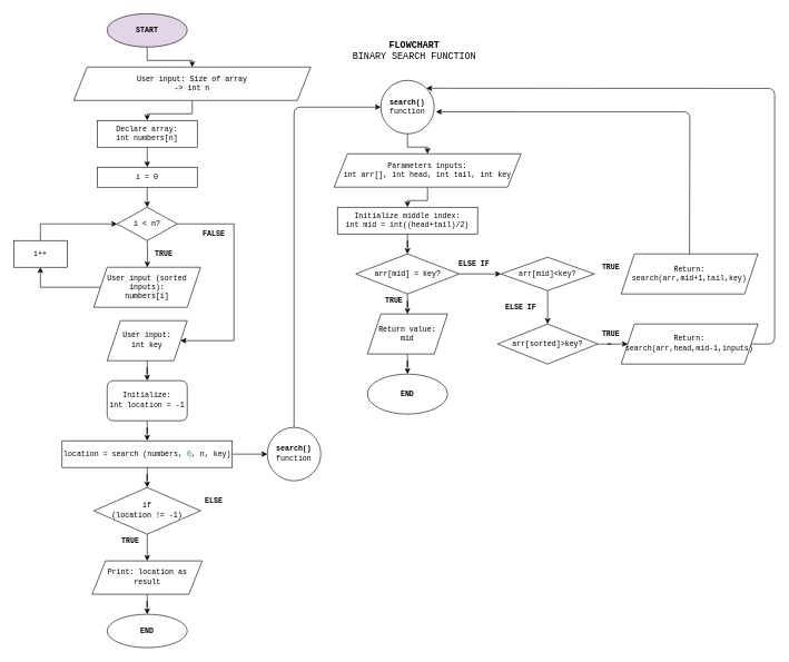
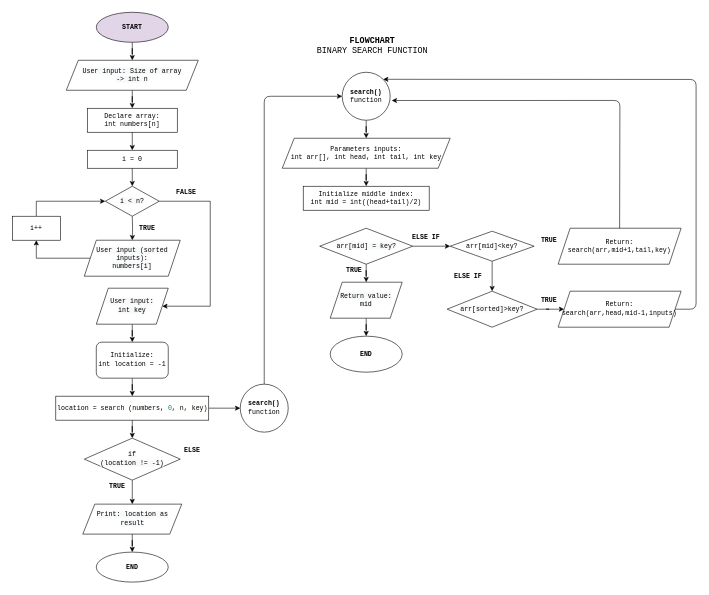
  <mxCell id="0" />
  <mxCell id="1" parent="0" />
  <mxCell id="2" value="" style="edgeStyle=orthogonalEdgeStyle;rounded=0;orthogonalLoop=1;jettySize=auto;html=1;entryX=0.5;entryY=0;entryDx=0;entryDy=0;" edge="1" parent="1" source="3" target="22"><mxGeometry relative="1" as="geometry" /></mxCell>
  <mxCell id="3" value="&lt;b&gt;START&lt;/b&gt;" style="ellipse;whiteSpace=wrap;html=1;fontFamily=Courier New;fontSize=11;fillColor=#e1d5e7;" vertex="1" parent="1"><mxGeometry x="160" y="20" width="120" height="50" as="geometry" /></mxCell>
  <mxCell id="4" value="" style="edgeStyle=orthogonalEdgeStyle;rounded=0;orthogonalLoop=1;jettySize=auto;html=1;exitX=0.5;exitY=1;exitDx=0;exitDy=0;" edge="1" parent="1" source="22" target="6"><mxGeometry relative="1" as="geometry" /></mxCell>
  <mxCell id="5" value="" style="edgeStyle=orthogonalEdgeStyle;rounded=0;orthogonalLoop=1;jettySize=auto;html=1;fontFamily=Courier New;fontSize=11;exitX=0.5;exitY=1;exitDx=0;exitDy=0;entryX=0.5;entryY=0;entryDx=0;entryDy=0;" edge="1" parent="1" source="23" target="27"><mxGeometry relative="1" as="geometry"><mxPoint x="220" y="300" as="sourcePoint" /><mxPoint x="220" y="320" as="targetPoint" /></mxGeometry></mxCell>
  <mxCell id="6" value="Declare array:&lt;br style=&quot;font-size: 11px&quot;&gt;int numbers[n]" style="whiteSpace=wrap;html=1;fontFamily=Courier New;fontSize=11;" vertex="1" parent="1"><mxGeometry x="145" y="180" width="150" height="40" as="geometry" /></mxCell>
  <mxCell id="7" value="" style="edgeStyle=orthogonalEdgeStyle;rounded=0;orthogonalLoop=1;jettySize=auto;html=1;fontFamily=Courier New;fontSize=11;entryX=0.5;entryY=0;entryDx=0;entryDy=0;" edge="1" parent="1" target="28"><mxGeometry relative="1" as="geometry"><mxPoint x="220" y="360" as="sourcePoint" /><mxPoint x="220" y="400" as="targetPoint" /></mxGeometry></mxCell>
  <mxCell id="8" value="" style="edgeStyle=orthogonalEdgeStyle;rounded=0;orthogonalLoop=1;jettySize=auto;html=1;fontFamily=Courier New;fontSize=11;entryX=1;entryY=0.5;entryDx=0;entryDy=0;exitX=1;exitY=0.5;exitDx=0;exitDy=0;" edge="1" parent="1" source="27" target="29"><mxGeometry relative="1" as="geometry"><mxPoint x="280" y="350" as="sourcePoint" /><mxPoint x="280" y="510" as="targetPoint" /><Array as="points"><mxPoint x="350" y="335" /><mxPoint x="350" y="510" /></Array></mxGeometry></mxCell>
  <mxCell id="9" value="" style="edgeStyle=orthogonalEdgeStyle;rounded=0;orthogonalLoop=1;jettySize=auto;html=1;fontFamily=Courier New;fontSize=11;exitX=0;exitY=0.5;exitDx=0;exitDy=0;" edge="1" parent="1" source="28" target="12"><mxGeometry relative="1" as="geometry"><mxPoint x="160" y="430" as="sourcePoint" /><Array as="points"><mxPoint x="60" y="430" /></Array></mxGeometry></mxCell>
  <mxCell id="10" value="" style="edgeStyle=orthogonalEdgeStyle;rounded=0;orthogonalLoop=1;jettySize=auto;html=1;fontFamily=Courier New;fontSize=11;exitX=0.5;exitY=1;exitDx=0;exitDy=0;" edge="1" parent="1" source="29" target="14"><mxGeometry relative="1" as="geometry"><mxPoint x="220" y="540" as="sourcePoint" /></mxGeometry></mxCell>
  <mxCell id="11" style="edgeStyle=orthogonalEdgeStyle;rounded=0;orthogonalLoop=1;jettySize=auto;html=1;fontFamily=Courier New;fontSize=11;entryX=0;entryY=0.5;entryDx=0;entryDy=0;exitX=0.5;exitY=0;exitDx=0;exitDy=0;" edge="1" parent="1" source="12" target="27"><mxGeometry relative="1" as="geometry"><mxPoint x="170" y="330" as="targetPoint" /><Array as="points"><mxPoint x="60" y="335" /></Array></mxGeometry></mxCell>
  <mxCell id="12" value="i++" style="whiteSpace=wrap;html=1;fontFamily=Courier New;fontSize=11;" vertex="1" parent="1"><mxGeometry x="20" y="360" width="80" height="40" as="geometry" /></mxCell>
  <mxCell id="13" value="" style="edgeStyle=orthogonalEdgeStyle;rounded=0;orthogonalLoop=1;jettySize=auto;html=1;fontFamily=Courier New;fontSize=11;" edge="1" parent="1" source="14" target="17"><mxGeometry relative="1" as="geometry" /></mxCell>
  <mxCell id="14" value="Initialize:&lt;br&gt;int location = -1" style="whiteSpace=wrap;html=1;fontFamily=Courier New;fontSize=11;rounded=1;" vertex="1" parent="1"><mxGeometry x="160" y="570" width="120" height="60" as="geometry" /></mxCell>
  <mxCell id="15" value="" style="edgeStyle=orthogonalEdgeStyle;rounded=0;orthogonalLoop=1;jettySize=auto;html=1;fontFamily=Courier New;fontSize=11;entryX=0.5;entryY=0;entryDx=0;entryDy=0;" edge="1" parent="1" source="17" target="42"><mxGeometry relative="1" as="geometry"><mxPoint x="220" y="730" as="targetPoint" /></mxGeometry></mxCell>
  <mxCell id="16" value="" style="edgeStyle=orthogonalEdgeStyle;rounded=0;orthogonalLoop=1;jettySize=auto;html=1;fontFamily=Courier New;fontSize=11;" edge="1" parent="1" source="17" target="31"><mxGeometry relative="1" as="geometry" /></mxCell>
  <mxCell id="17" value="location = search&amp;nbsp;&lt;font style=&quot;font-size: 11px&quot;&gt;&lt;span style=&quot;background-color: rgb(255 , 255 , 254) ; font-family: &amp;#34;consolas&amp;#34; , &amp;#34;courier new&amp;#34; , monospace&quot;&gt;(numbers, &lt;/span&gt;&lt;span style=&quot;font-family: &amp;#34;consolas&amp;#34; , &amp;#34;courier new&amp;#34; , monospace ; color: rgb(9 , 136 , 90)&quot;&gt;0&lt;/span&gt;&lt;span style=&quot;background-color: rgb(255 , 255 , 254) ; font-family: &amp;#34;consolas&amp;#34; , &amp;#34;courier new&amp;#34; , monospace&quot;&gt;, n, key)&lt;/span&gt;&lt;/font&gt;" style="whiteSpace=wrap;html=1;fontFamily=Courier New;fontSize=11;" vertex="1" parent="1"><mxGeometry x="92.5" y="660" width="255" height="40" as="geometry" /></mxCell>
  <mxCell id="18" value="" style="edgeStyle=orthogonalEdgeStyle;rounded=0;orthogonalLoop=1;jettySize=auto;html=1;fontFamily=Courier New;fontSize=11;exitX=0.5;exitY=1;exitDx=0;exitDy=0;entryX=0.5;entryY=0;entryDx=0;entryDy=0;entryPerimeter=0;" edge="1" parent="1" source="42" target="43"><mxGeometry relative="1" as="geometry"><mxPoint x="220" y="790" as="sourcePoint" /><mxPoint x="220" y="830" as="targetPoint" /><Array as="points" /></mxGeometry></mxCell>
  <mxCell id="19" value="" style="edgeStyle=orthogonalEdgeStyle;rounded=0;orthogonalLoop=1;jettySize=auto;html=1;fontFamily=Courier New;fontSize=11;exitX=0.5;exitY=1;exitDx=0;exitDy=0;" edge="1" parent="1" source="43" target="30"><mxGeometry relative="1" as="geometry"><mxPoint x="220" y="890" as="sourcePoint" /></mxGeometry></mxCell>
  <mxCell id="20" value="TRUE" style="text;html=1;strokeColor=none;fillColor=none;align=center;verticalAlign=middle;whiteSpace=wrap;rounded=0;fontFamily=Courier New;fontSize=11;fontStyle=1" vertex="1" parent="1"><mxGeometry x="175" y="800" width="40" height="20" as="geometry" /></mxCell>
  <mxCell id="21" value="ELSE" style="text;html=1;strokeColor=none;fillColor=none;align=center;verticalAlign=middle;whiteSpace=wrap;rounded=0;fontFamily=Courier New;fontSize=11;fontStyle=1" vertex="1" parent="1"><mxGeometry x="300" y="740" width="40" height="20" as="geometry" /></mxCell>
- <mxCell id="22" value="&lt;p&gt;&lt;span style=&quot;color: rgb(0 , 0 , 0) ; font-family: &amp;#34;courier new&amp;#34; ; font-size: 11px ; font-style: normal ; font-weight: 400 ; letter-spacing: normal ; text-align: center ; text-indent: 0px ; text-transform: none ; word-spacing: 0px ; background-color: rgb(248 , 249 , 250) ; display: inline ; float: none&quot;&gt;User input: Size of array&lt;br&gt;&lt;/span&gt;&lt;span style=&quot;color: rgb(0 , 0 , 0) ; font-family: &amp;#34;courier new&amp;#34; ; font-size: 11px ; font-style: normal ; font-weight: 400 ; letter-spacing: normal ; text-align: center ; text-indent: 0px ; text-transform: none ; word-spacing: 0px ; background-color: rgb(248 , 249 , 250) ; display: inline ; float: none&quot;&gt;-&amp;gt; int n&lt;/span&gt;&lt;/p&gt;" style="shape=parallelogram;perimeter=parallelogramPerimeter;whiteSpace=wrap;html=1;fixedSize=1;fontFamily=Courier New;fontSize=11;" vertex="1" parent="1"><mxGeometry x="110" y="100" width="355" height="50" as="geometry" /></mxCell>
+ <mxCell id="22" value="&lt;p&gt;&lt;span style=&quot;color: rgb(0 , 0 , 0) ; font-family: &amp;#34;courier new&amp;#34; ; font-size: 11px ; font-style: normal ; font-weight: 400 ; letter-spacing: normal ; text-align: center ; text-indent: 0px ; text-transform: none ; word-spacing: 0px ; background-color: rgb(248 , 249 , 250) ; display: inline ; float: none&quot;&gt;User input: Size of array&lt;br&gt;&lt;/span&gt;&lt;span style=&quot;color: rgb(0 , 0 , 0) ; font-family: &amp;#34;courier new&amp;#34; ; font-size: 11px ; font-style: normal ; font-weight: 400 ; letter-spacing: normal ; text-align: center ; text-indent: 0px ; text-transform: none ; word-spacing: 0px ; background-color: rgb(248 , 249 , 250) ; display: inline ; float: none&quot;&gt;-&amp;gt; int n&lt;/span&gt;&lt;/p&gt;" style="shape=parallelogram;perimeter=parallelogramPerimeter;whiteSpace=wrap;html=1;fixedSize=1;fontFamily=Courier New;fontSize=11;" vertex="1" parent="1"><mxGeometry x="110" y="100" width="220" height="50" as="geometry" /></mxCell>
  <mxCell id="23" value="i = 0" style="whiteSpace=wrap;html=1;fontFamily=Courier New;fontSize=11;" vertex="1" parent="1"><mxGeometry x="145" y="250" width="150" height="30" as="geometry" /></mxCell>
  <mxCell id="24" value="" style="edgeStyle=orthogonalEdgeStyle;rounded=0;orthogonalLoop=1;jettySize=auto;html=1;exitX=0.5;exitY=1;exitDx=0;exitDy=0;entryX=0.5;entryY=0;entryDx=0;entryDy=0;" edge="1" parent="1" source="6" target="23"><mxGeometry relative="1" as="geometry"><mxPoint x="230" y="220" as="sourcePoint" /><mxPoint x="230" y="250" as="targetPoint" /></mxGeometry></mxCell>
  <mxCell id="25" value="&lt;b&gt;TRUE&lt;/b&gt;" style="text;html=1;strokeColor=none;fillColor=none;align=center;verticalAlign=middle;whiteSpace=wrap;rounded=0;fontFamily=Courier New;fontSize=11;" vertex="1" parent="1"><mxGeometry x="225" y="370" width="40" height="20" as="geometry" /></mxCell>
- <mxCell id="26" value="&lt;b&gt;FALSE&lt;/b&gt;" style="text;html=1;strokeColor=none;fillColor=none;align=center;verticalAlign=middle;whiteSpace=wrap;rounded=0;fontFamily=Courier New;fontSize=11;" vertex="1" parent="1"><mxGeometry x="300" y="340" width="40" height="20" as="geometry" /></mxCell>
+ <mxCell id="26" value="&lt;b&gt;FALSE&lt;/b&gt;" style="text;html=1;strokeColor=none;fillColor=none;align=center;verticalAlign=middle;whiteSpace=wrap;rounded=0;fontFamily=Courier New;fontSize=11;" vertex="1" parent="1"><mxGeometry x="290" y="310" width="40" height="20" as="geometry" /></mxCell>
  <mxCell id="27" value="&#10;&#10;&lt;span style=&quot;color: rgb(0, 0, 0); font-family: &amp;quot;courier new&amp;quot;; font-size: 11px; font-style: normal; font-weight: 400; letter-spacing: normal; text-align: center; text-indent: 0px; text-transform: none; word-spacing: 0px; background-color: rgb(248, 249, 250); display: inline; float: none;&quot;&gt;i &amp;lt; n?&lt;/span&gt;&#10;&#10;" style="rhombus;whiteSpace=wrap;html=1;fontFamily=Courier New;fontSize=11;" vertex="1" parent="1"><mxGeometry x="175" y="310" width="90" height="50" as="geometry" /></mxCell>
  <mxCell id="28" value="&lt;span style=&quot;color: rgb(0 , 0 , 0) ; font-family: &amp;#34;courier new&amp;#34; ; font-size: 11px ; font-style: normal ; font-weight: 400 ; letter-spacing: normal ; text-align: center ; text-indent: 0px ; text-transform: none ; word-spacing: 0px ; background-color: rgb(248 , 249 , 250) ; display: inline ; float: none&quot;&gt;User input (sorted inputs):&lt;/span&gt;&lt;br style=&quot;color: rgb(0 , 0 , 0) ; font-family: &amp;#34;courier new&amp;#34; ; font-size: 11px ; font-style: normal ; font-weight: 400 ; letter-spacing: normal ; text-align: center ; text-indent: 0px ; text-transform: none ; word-spacing: 0px ; background-color: rgb(248 , 249 , 250)&quot;&gt;&lt;span style=&quot;color: rgb(0 , 0 , 0) ; font-family: &amp;#34;courier new&amp;#34; ; font-size: 11px ; font-style: normal ; font-weight: 400 ; letter-spacing: normal ; text-align: center ; text-indent: 0px ; text-transform: none ; word-spacing: 0px ; background-color: rgb(248 , 249 , 250) ; display: inline ; float: none&quot;&gt;numbers[i]&lt;/span&gt;" style="shape=parallelogram;perimeter=parallelogramPerimeter;whiteSpace=wrap;html=1;fixedSize=1;fontFamily=Courier New;fontSize=11;" vertex="1" parent="1"><mxGeometry x="140" y="400" width="160" height="60" as="geometry" /></mxCell>
  <mxCell id="29" value="&#10;&#10;&lt;span style=&quot;color: rgb(0, 0, 0); font-family: &amp;quot;courier new&amp;quot;; font-size: 11px; font-style: normal; font-weight: 400; letter-spacing: normal; text-align: center; text-indent: 0px; text-transform: none; word-spacing: 0px; background-color: rgb(248, 249, 250); display: inline; float: none;&quot;&gt;User input:&lt;/span&gt;&lt;br style=&quot;color: rgb(0, 0, 0); font-family: &amp;quot;courier new&amp;quot;; font-size: 11px; font-style: normal; font-weight: 400; letter-spacing: normal; text-align: center; text-indent: 0px; text-transform: none; word-spacing: 0px; background-color: rgb(248, 249, 250);&quot;&gt;&lt;span style=&quot;color: rgb(0, 0, 0); font-family: &amp;quot;courier new&amp;quot;; font-size: 11px; font-style: normal; font-weight: 400; letter-spacing: normal; text-align: center; text-indent: 0px; text-transform: none; word-spacing: 0px; background-color: rgb(248, 249, 250); display: inline; float: none;&quot;&gt;int key&lt;/span&gt;&#10;&#10;" style="shape=parallelogram;perimeter=parallelogramPerimeter;whiteSpace=wrap;html=1;fixedSize=1;fontFamily=Courier New;fontSize=11;" vertex="1" parent="1"><mxGeometry x="160" y="480" width="120" height="60" as="geometry" /></mxCell>
  <mxCell id="30" value="&lt;b&gt;END&lt;/b&gt;" style="ellipse;whiteSpace=wrap;html=1;fontFamily=Courier New;fontSize=11;" vertex="1" parent="1"><mxGeometry x="160" y="920" width="120" height="50" as="geometry" /></mxCell>
  <mxCell id="31" value="&lt;b&gt;search()&lt;/b&gt; function" style="ellipse;whiteSpace=wrap;html=1;aspect=fixed;fontFamily=Courier New;fontSize=11;" vertex="1" parent="1"><mxGeometry x="400" y="640" width="80" height="80" as="geometry" /></mxCell>
  <mxCell id="32" value="&lt;font style=&quot;font-size: 14px&quot;&gt;&lt;b&gt;FLOWCHART&lt;br&gt;&lt;/b&gt;BINARY SEARCH FUNCTION&lt;br&gt;&lt;/font&gt;" style="text;html=1;align=center;verticalAlign=middle;resizable=0;points=[];autosize=1;fontSize=11;fontFamily=Courier New;" vertex="1" parent="1"><mxGeometry x="520" y="60" width="200" height="30" as="geometry" /></mxCell>
  <mxCell id="33" value="" style="edgeStyle=orthogonalEdgeStyle;rounded=0;orthogonalLoop=1;jettySize=auto;html=1;fontFamily=Courier New;fontSize=11;" edge="1" parent="1" source="34" target="36"><mxGeometry relative="1" as="geometry" /></mxCell>
  <mxCell id="34" value="&lt;b&gt;search()&lt;/b&gt; function" style="ellipse;whiteSpace=wrap;html=1;aspect=fixed;fontFamily=Courier New;fontSize=11;" vertex="1" parent="1"><mxGeometry x="570" y="120" width="80" height="80" as="geometry" /></mxCell>
  <mxCell id="35" value="" style="edgeStyle=orthogonalEdgeStyle;rounded=0;orthogonalLoop=1;jettySize=auto;html=1;fontFamily=Courier New;fontSize=11;" edge="1" parent="1" source="36" target="38"><mxGeometry relative="1" as="geometry" /></mxCell>
- <mxCell id="36" value="Parameters inputs:&lt;br&gt;int arr[], int head, int tail, int key" style="shape=parallelogram;perimeter=parallelogramPerimeter;whiteSpace=wrap;html=1;fixedSize=1;fontFamily=Courier New;fontSize=11;" vertex="1" parent="1"><mxGeometry x="500" y="230" width="280" height="50" as="geometry" /></mxCell>
- <mxCell id="37" value="" style="edgeStyle=orthogonalEdgeStyle;rounded=0;orthogonalLoop=1;jettySize=auto;html=1;fontFamily=Courier New;fontSize=11;entryX=0.5;entryY=0;entryDx=0;entryDy=0;" edge="1" parent="1" source="38" target="41"><mxGeometry relative="1" as="geometry"><mxPoint x="620" y="380" as="targetPoint" /></mxGeometry></mxCell>
+ <mxCell id="36" value="Parameters inputs:&lt;br&gt;int arr[], int head, int tail, int key" style="shape=parallelogram;perimeter=parallelogramPerimeter;whiteSpace=wrap;html=1;fixedSize=1;fontFamily=Courier New;fontSize=11;" vertex="1" parent="1"><mxGeometry x="470" y="230" width="280" height="50" as="geometry" /></mxCell>
  <mxCell id="38" value="Initialize middle index:&lt;br&gt;int mid = int((head+tail)/2)" style="whiteSpace=wrap;html=1;fontFamily=Courier New;fontSize=11;" vertex="1" parent="1"><mxGeometry x="505" y="310" width="210" height="40" as="geometry" /></mxCell>
  <mxCell id="39" value="" style="edgeStyle=orthogonalEdgeStyle;rounded=0;orthogonalLoop=1;jettySize=auto;html=1;fontFamily=Courier New;fontSize=11;" edge="1" parent="1" source="41" target="45"><mxGeometry relative="1" as="geometry" /></mxCell>
  <mxCell id="40" value="" style="edgeStyle=orthogonalEdgeStyle;rounded=0;orthogonalLoop=1;jettySize=auto;html=1;fontFamily=Courier New;fontSize=11;entryX=0;entryY=0.5;entryDx=0;entryDy=0;" edge="1" parent="1" source="41" target="47"><mxGeometry relative="1" as="geometry"><Array as="points"><mxPoint x="730" y="410" /><mxPoint x="730" y="410" /></Array></mxGeometry></mxCell>
  <mxCell id="41" value="&lt;span style=&quot;color: rgb(0 , 0 , 0) ; font-family: &amp;#34;courier new&amp;#34; ; font-size: 11px ; font-style: normal ; font-weight: 400 ; letter-spacing: normal ; text-align: center ; text-indent: 0px ; text-transform: none ; word-spacing: 0px ; background-color: rgb(248 , 249 , 250) ; display: inline ; float: none&quot;&gt;arr[mid] = key?&lt;/span&gt;" style="rhombus;whiteSpace=wrap;html=1;fontFamily=Courier New;fontSize=11;" vertex="1" parent="1"><mxGeometry x="532.5" y="380" width="155" height="60" as="geometry" /></mxCell>
  <mxCell id="42" value="&lt;span style=&quot;color: rgb(0 , 0 , 0) ; font-size: 11px ; font-style: normal ; font-weight: 400 ; letter-spacing: normal ; text-align: center ; text-indent: 0px ; text-transform: none ; word-spacing: 0px ; font-family: &amp;#34;courier new&amp;#34; ; background-color: rgb(248 , 249 , 250) ; display: inline ; float: none&quot;&gt;if&lt;/span&gt;&lt;br style=&quot;color: rgb(0 , 0 , 0) ; font-size: 11px ; font-style: normal ; font-weight: 400 ; letter-spacing: normal ; text-align: center ; text-indent: 0px ; text-transform: none ; word-spacing: 0px ; font-family: &amp;#34;courier new&amp;#34; ; background-color: rgb(248 , 249 , 250)&quot;&gt;&lt;span style=&quot;color: rgb(0 , 0 , 0) ; font-size: 11px ; font-style: normal ; font-weight: 400 ; letter-spacing: normal ; text-align: center ; text-indent: 0px ; text-transform: none ; word-spacing: 0px ; font-family: &amp;#34;courier new&amp;#34; ; background-color: rgb(248 , 249 , 250) ; display: inline ; float: none&quot;&gt;(location != -1)&lt;/span&gt;" style="rhombus;whiteSpace=wrap;html=1;fontFamily=Courier New;fontSize=11;" vertex="1" parent="1"><mxGeometry x="140" y="730" width="160" height="70" as="geometry" /></mxCell>
  <mxCell id="43" value="&lt;span style=&quot;color: rgb(0 , 0 , 0) ; font-family: &amp;#34;courier new&amp;#34; ; font-size: 11px ; font-style: normal ; font-weight: 400 ; letter-spacing: normal ; text-align: center ; text-indent: 0px ; text-transform: none ; word-spacing: 0px ; background-color: rgb(248 , 249 , 250) ; display: inline ; float: none&quot;&gt;Print: location as result&lt;/span&gt;" style="shape=parallelogram;perimeter=parallelogramPerimeter;whiteSpace=wrap;html=1;fixedSize=1;fontFamily=Courier New;fontSize=11;" vertex="1" parent="1"><mxGeometry x="137.5" y="840" width="165" height="50" as="geometry" /></mxCell>
  <mxCell id="44" value="" style="edgeStyle=orthogonalEdgeStyle;rounded=0;orthogonalLoop=1;jettySize=auto;html=1;fontFamily=Courier New;fontSize=11;" edge="1" parent="1" source="45" target="57"><mxGeometry relative="1" as="geometry" /></mxCell>
  <mxCell id="45" value="&#10;&#10;&lt;span style=&quot;color: rgb(0, 0, 0); font-family: &amp;quot;courier new&amp;quot;; font-size: 11px; font-style: normal; font-weight: 400; letter-spacing: normal; text-align: center; text-indent: 0px; text-transform: none; word-spacing: 0px; background-color: rgb(248, 249, 250); display: inline; float: none;&quot;&gt;Return value:&lt;/span&gt;&lt;br style=&quot;color: rgb(0, 0, 0); font-family: &amp;quot;courier new&amp;quot;; font-size: 11px; font-style: normal; font-weight: 400; letter-spacing: normal; text-align: center; text-indent: 0px; text-transform: none; word-spacing: 0px; background-color: rgb(248, 249, 250);&quot;&gt;&lt;span style=&quot;color: rgb(0, 0, 0); font-family: &amp;quot;courier new&amp;quot;; font-size: 11px; font-style: normal; font-weight: 400; letter-spacing: normal; text-align: center; text-indent: 0px; text-transform: none; word-spacing: 0px; background-color: rgb(248, 249, 250); display: inline; float: none;&quot;&gt;mid&lt;/span&gt;&#10;&#10;" style="shape=parallelogram;perimeter=parallelogramPerimeter;whiteSpace=wrap;html=1;fixedSize=1;fontFamily=Courier New;fontSize=11;" vertex="1" parent="1"><mxGeometry x="550" y="470" width="120" height="60" as="geometry" /></mxCell>
  <mxCell id="46" value="" style="edgeStyle=orthogonalEdgeStyle;rounded=0;orthogonalLoop=1;jettySize=auto;html=1;fontFamily=Courier New;fontSize=11;" edge="1" parent="1" source="47" target="52"><mxGeometry relative="1" as="geometry" /></mxCell>
  <mxCell id="47" value="arr[mid]&amp;lt;key?" style="rhombus;whiteSpace=wrap;html=1;fontFamily=Courier New;fontSize=11;" vertex="1" parent="1"><mxGeometry x="750" y="385" width="140" height="50" as="geometry" /></mxCell>
  <mxCell id="48" value="Return:&lt;br&gt;search(arr,mid+1,tail,key)" style="shape=parallelogram;perimeter=parallelogramPerimeter;whiteSpace=wrap;html=1;fixedSize=1;fontFamily=Courier New;fontSize=11;" vertex="1" parent="1"><mxGeometry x="930" y="380" width="205" height="60" as="geometry" /></mxCell>
  <mxCell id="49" value="&lt;b&gt;TRUE&lt;/b&gt;" style="text;html=1;strokeColor=none;fillColor=none;align=center;verticalAlign=middle;whiteSpace=wrap;rounded=0;fontFamily=Courier New;fontSize=11;" vertex="1" parent="1"><mxGeometry x="570" y="440" width="40" height="20" as="geometry" /></mxCell>
  <mxCell id="50" value="&lt;b&gt;ELSE IF&lt;/b&gt;" style="text;html=1;strokeColor=none;fillColor=none;align=center;verticalAlign=middle;whiteSpace=wrap;rounded=0;fontFamily=Courier New;fontSize=11;" vertex="1" parent="1"><mxGeometry x="680" y="385" width="60" height="20" as="geometry" /></mxCell>
  <mxCell id="51" value="&lt;b&gt;TRUE&lt;/b&gt;" style="text;html=1;strokeColor=none;fillColor=none;align=center;verticalAlign=middle;whiteSpace=wrap;rounded=0;fontFamily=Courier New;fontSize=11;" vertex="1" parent="1"><mxGeometry x="895" y="390" width="40" height="20" as="geometry" /></mxCell>
  <mxCell id="52" value="&lt;span style=&quot;color: rgb(0 , 0 , 0) ; font-family: &amp;#34;courier new&amp;#34; ; font-size: 11px ; font-style: normal ; font-weight: 400 ; letter-spacing: normal ; text-align: center ; text-indent: 0px ; text-transform: none ; word-spacing: 0px ; background-color: rgb(248 , 249 , 250) ; display: inline ; float: none&quot;&gt;arr[sorted]&amp;gt;key?&lt;/span&gt;" style="rhombus;whiteSpace=wrap;html=1;fontFamily=Courier New;fontSize=11;" vertex="1" parent="1"><mxGeometry x="745" y="485" width="150" height="60" as="geometry" /></mxCell>
  <mxCell id="53" value="&lt;b&gt;ELSE IF&lt;/b&gt;" style="text;html=1;strokeColor=none;fillColor=none;align=center;verticalAlign=middle;whiteSpace=wrap;rounded=0;fontFamily=Courier New;fontSize=11;" vertex="1" parent="1"><mxGeometry x="750" y="450" width="60" height="20" as="geometry" /></mxCell>
  <mxCell id="54" value="" style="edgeStyle=orthogonalEdgeStyle;rounded=0;orthogonalLoop=1;jettySize=auto;html=1;fontFamily=Courier New;fontSize=11;exitX=1;exitY=0.5;exitDx=0;exitDy=0;" edge="1" parent="1" source="52" target="55"><mxGeometry relative="1" as="geometry"><mxPoint x="678" y="600" as="sourcePoint" /></mxGeometry></mxCell>
  <mxCell id="55" value="Return:&lt;br&gt;search(arr,head,mid-1,inputs)" style="shape=parallelogram;perimeter=parallelogramPerimeter;whiteSpace=wrap;html=1;fixedSize=1;fontFamily=Courier New;fontSize=11;" vertex="1" parent="1"><mxGeometry x="930" y="485" width="205" height="60" as="geometry" /></mxCell>
  <mxCell id="56" value="&lt;b&gt;TRUE&lt;/b&gt;" style="text;html=1;strokeColor=none;fillColor=none;align=center;verticalAlign=middle;whiteSpace=wrap;rounded=0;fontFamily=Courier New;fontSize=11;" vertex="1" parent="1"><mxGeometry x="895" y="490" width="40" height="20" as="geometry" /></mxCell>
  <mxCell id="57" value="&lt;b&gt;END&lt;/b&gt;" style="ellipse;whiteSpace=wrap;html=1;fontFamily=Courier New;fontSize=11;" vertex="1" parent="1"><mxGeometry x="550" y="560" width="120" height="60" as="geometry" /></mxCell>
  <mxCell id="58" value="" style="endArrow=classic;html=1;fontFamily=Courier New;fontSize=11;exitX=0.5;exitY=0;exitDx=0;exitDy=0;entryX=1.033;entryY=0.588;entryDx=0;entryDy=0;entryPerimeter=0;" edge="1" parent="1" source="48" target="34"><mxGeometry width="50" height="50" relative="1" as="geometry"><mxPoint x="1050" y="370" as="sourcePoint" /><mxPoint x="1100" y="320" as="targetPoint" /><Array as="points"><mxPoint x="1033" y="167" /></Array></mxGeometry></mxCell>
  <mxCell id="59" value="" style="endArrow=classic;html=1;fontFamily=Courier New;fontSize=11;exitX=1;exitY=0.5;exitDx=0;exitDy=0;entryX=1;entryY=0;entryDx=0;entryDy=0;" edge="1" parent="1" source="55" target="34"><mxGeometry width="50" height="50" relative="1" as="geometry"><mxPoint x="1062.5" y="390" as="sourcePoint" /><mxPoint x="672.64" y="177.04" as="targetPoint" /><Array as="points"><mxPoint x="1160" y="515" /><mxPoint x="1160" y="132" /></Array></mxGeometry></mxCell>
  <mxCell id="60" value="" style="endArrow=classic;html=1;fontFamily=Courier New;fontSize=11;entryX=0;entryY=0.5;entryDx=0;entryDy=0;exitX=0.5;exitY=0;exitDx=0;exitDy=0;" edge="1" parent="1" source="31" target="34"><mxGeometry width="50" height="50" relative="1" as="geometry"><mxPoint x="480" y="680" as="sourcePoint" /><mxPoint x="530" y="630" as="targetPoint" /><Array as="points"><mxPoint x="440" y="160" /></Array></mxGeometry></mxCell>
